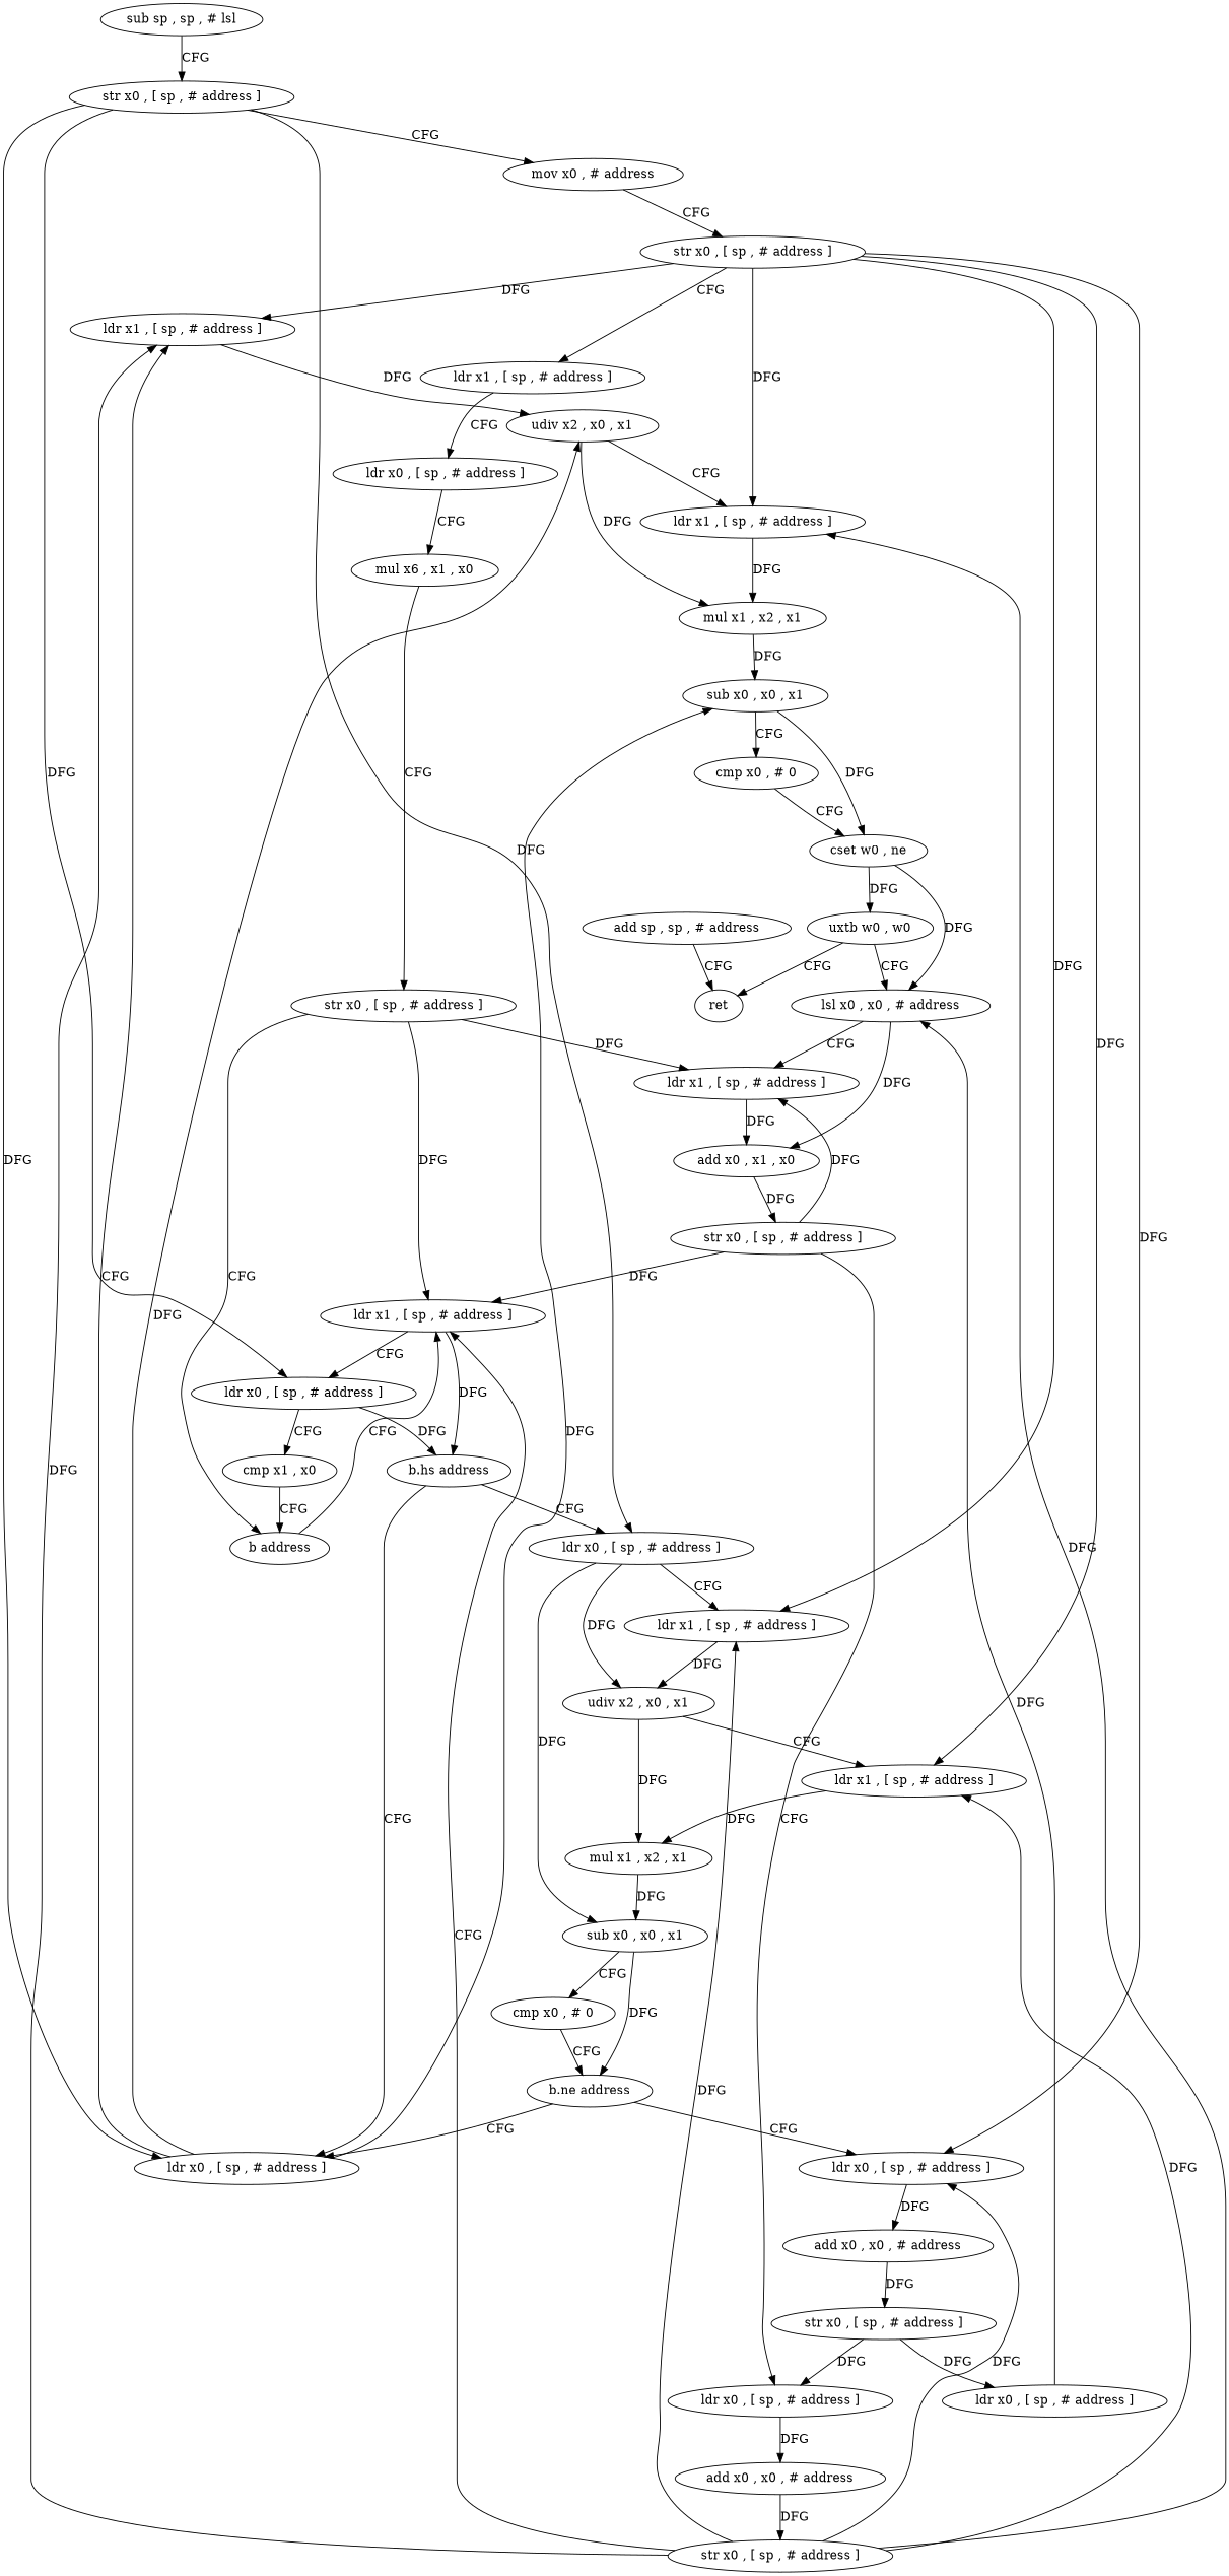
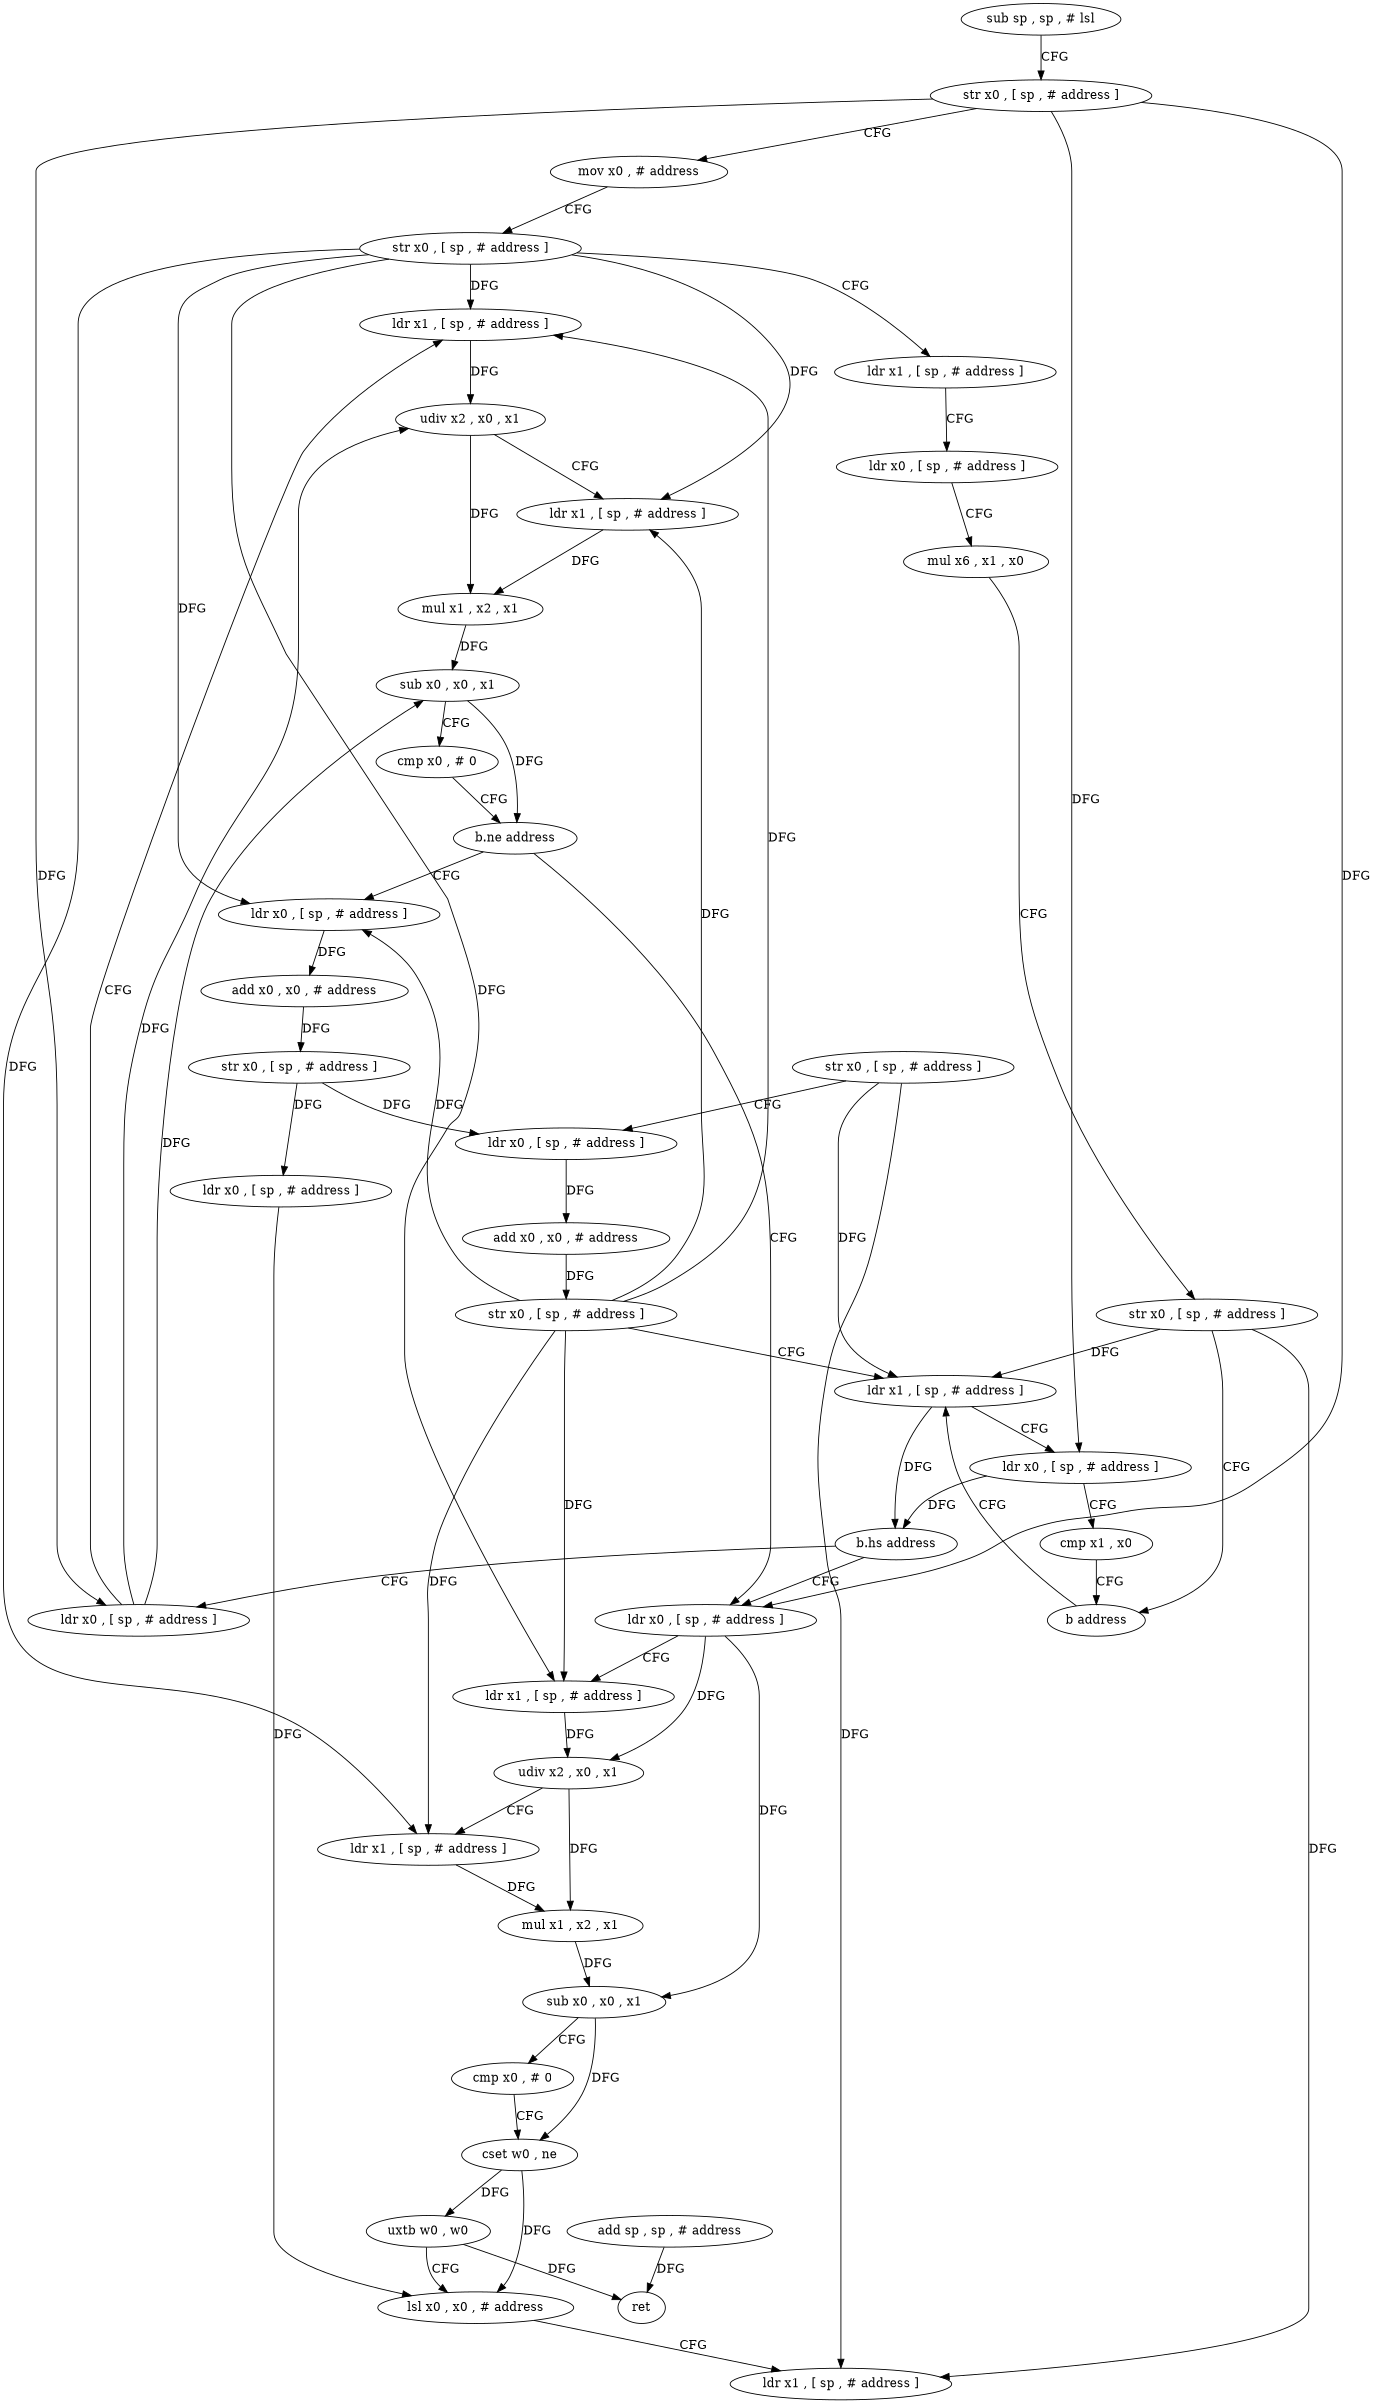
  digraph {
    n1 [label="sub sp , sp , # lsl"]
    n2 [label="str x0 , [ sp , # address ]"]
    n3 [label="mov x0 , # address"]
    n4 [label="ldr x0 , [ sp , # address ]"]
    n5 [label="ldr x0 , [ sp , # address ]"]
    n6 [label="ldr x0 , [ sp , # address ]"]
    n7 [label="str x0 , [ sp , # address ]"]
    n8 [label="b.hs address"]
    n9 [label="cmp x1 , x0"]
    n10 [label="ldr x1 , [ sp , # address ]"]
    n11 [label="udiv x2 , x0 , x1"]
    n12 [label="sub x0 , x0 , x1"]
    n13 [label="ldr x1 , [ sp , # address ]"]
    n14 [label="udiv x2 , x0 , x1"]
    n15 [label="sub x0 , x0 , x1"]
    n16 [label="ldr x1 , [ sp , # address ]"]
    n17 [label="ldr x1 , [ sp , # address ]"]
    n18 [label="ldr x1 , [ sp , # address ]"]
    n19 [label="ldr x0 , [ sp , # address ]"]
    n20 [label="ldr x0 , [ sp , # address ]"]
    n21 [label="mul x1 , x2 , x1"]
    n22 [label="mul x1 , x2 , x1"]
    n23 [label="add x0 , x0 , # address"]
    n24 [label="mul x6 , x1 , x0"]
    n25 [label="str x0 , [ sp , # address ]"]
    n26 [label="b address"]
    n27 [label="ldr x1 , [ sp , # address ]"]
    n28 [label="ldr x1 , [ sp , # address ]"]
-   n29 [label="add x0 , x1 , x0"]
    n30 [label="cmp x0 , # 0"]
    n31 [label="cset w0 , ne"]
    n32 [label="cmp x0 , # 0"]
    n33 [label="b.ne address"]
    n34 [label="uxtb w0 , w0"]
    n35 [label="lsl x0 , x0 , # address"]
    n36 [label=ret]
    n37 [label="add sp , sp , # address"]
    n38 [label="str x0 , [ sp , # address ]"]
    n39 [label="ldr x0 , [ sp , # address ]"]
    n40 [label="ldr x0 , [ sp , # address ]"]
    n41 [label="add x0 , x0 , # address"]
    n42 [label="str x0 , [ sp , # address ]"]
    n43 [label="str x0 , [ sp , # address ]"]
    n1 -> n2 [label=CFG]
    n2 -> n3 [label=CFG]
    n2 -> n4 [label=DFG]
    n2 -> n5 [label=DFG]
    n2 -> n6 [label=DFG]
    n3 -> n7 [label=CFG]
    n4 -> n8 [label=DFG]
    n4 -> n9 [label=CFG]
    n5 -> n10 [label=CFG]
    n5 -> n11 [label=DFG]
    n5 -> n12 [label=DFG]
    n6 -> n13 [label=CFG]
    n6 -> n14 [label=DFG]
    n6 -> n15 [label=DFG]
    n7 -> n10 [label=DFG]
    n7 -> n13 [label=DFG]
    n7 -> n16 [label=CFG]
    n7 -> n17 [label=DFG]
    n7 -> n18 [label=DFG]
    n7 -> n19 [label=DFG]
    n8 -> n5 [label=CFG]
    n8 -> n6 [label=CFG]
    n9 -> n26 [label=CFG]
    n10 -> n11 [label=DFG]
    n11 -> n17 [label=CFG]
    n11 -> n21 [label=DFG]
    n12 -> n30 [label=CFG]
    n12 -> n31 [label=DFG]
    n13 -> n14 [label=DFG]
    n14 -> n18 [label=CFG]
    n14 -> n22 [label=DFG]
    n15 -> n32 [label=CFG]
    n15 -> n33 [label=DFG]
    n16 -> n20 [label=CFG]
    n17 -> n21 [label=DFG]
    n18 -> n22 [label=DFG]
    n19 -> n23 [label=DFG]
    n20 -> n24 [label=CFG]
    n21 -> n12 [label=DFG]
    n22 -> n15 [label=DFG]
    n23 -> n38 [label=DFG]
    n24 -> n25 [label=CFG]
    n25 -> n26 [label=CFG]
    n25 -> n27 [label=DFG]
    n25 -> n28 [label=DFG]
    n26 -> n27 [label=CFG]
    n27 -> n4 [label=CFG]
    n27 -> n8 [label=DFG]
-   n28 -> n29 [label=DFG]
-   n29 -> n42 [label=DFG]
    n30 -> n31 [label=CFG]
    n31 -> n34 [label=DFG]
    n31 -> n35 [label=DFG]
    n32 -> n33 [label=CFG]
    n33 -> n5 [label=CFG]
    n33 -> n19 [label=CFG]
    n34 -> n35 [label=CFG]
-   n34 -> n36 [label=CFG]
+   n34 -> n36 [label=DFG]
    n35 -> n28 [label=CFG]
-   n35 -> n29 [label=DFG]
-   n37 -> n36 [label=CFG]
+   n37 -> n36 [label=DFG]
    n38 -> n39 [label=DFG]
    n38 -> n40 [label=DFG]
    n39 -> n35 [label=DFG]
    n40 -> n41 [label=DFG]
    n41 -> n43 [label=DFG]
    n42 -> n27 [label=DFG]
    n42 -> n28 [label=DFG]
    n42 -> n40 [label=CFG]
    n43 -> n10 [label=DFG]
    n43 -> n13 [label=DFG]
    n43 -> n17 [label=DFG]
    n43 -> n18 [label=DFG]
    n43 -> n19 [label=DFG]
    n43 -> n27 [label=CFG]
  }
